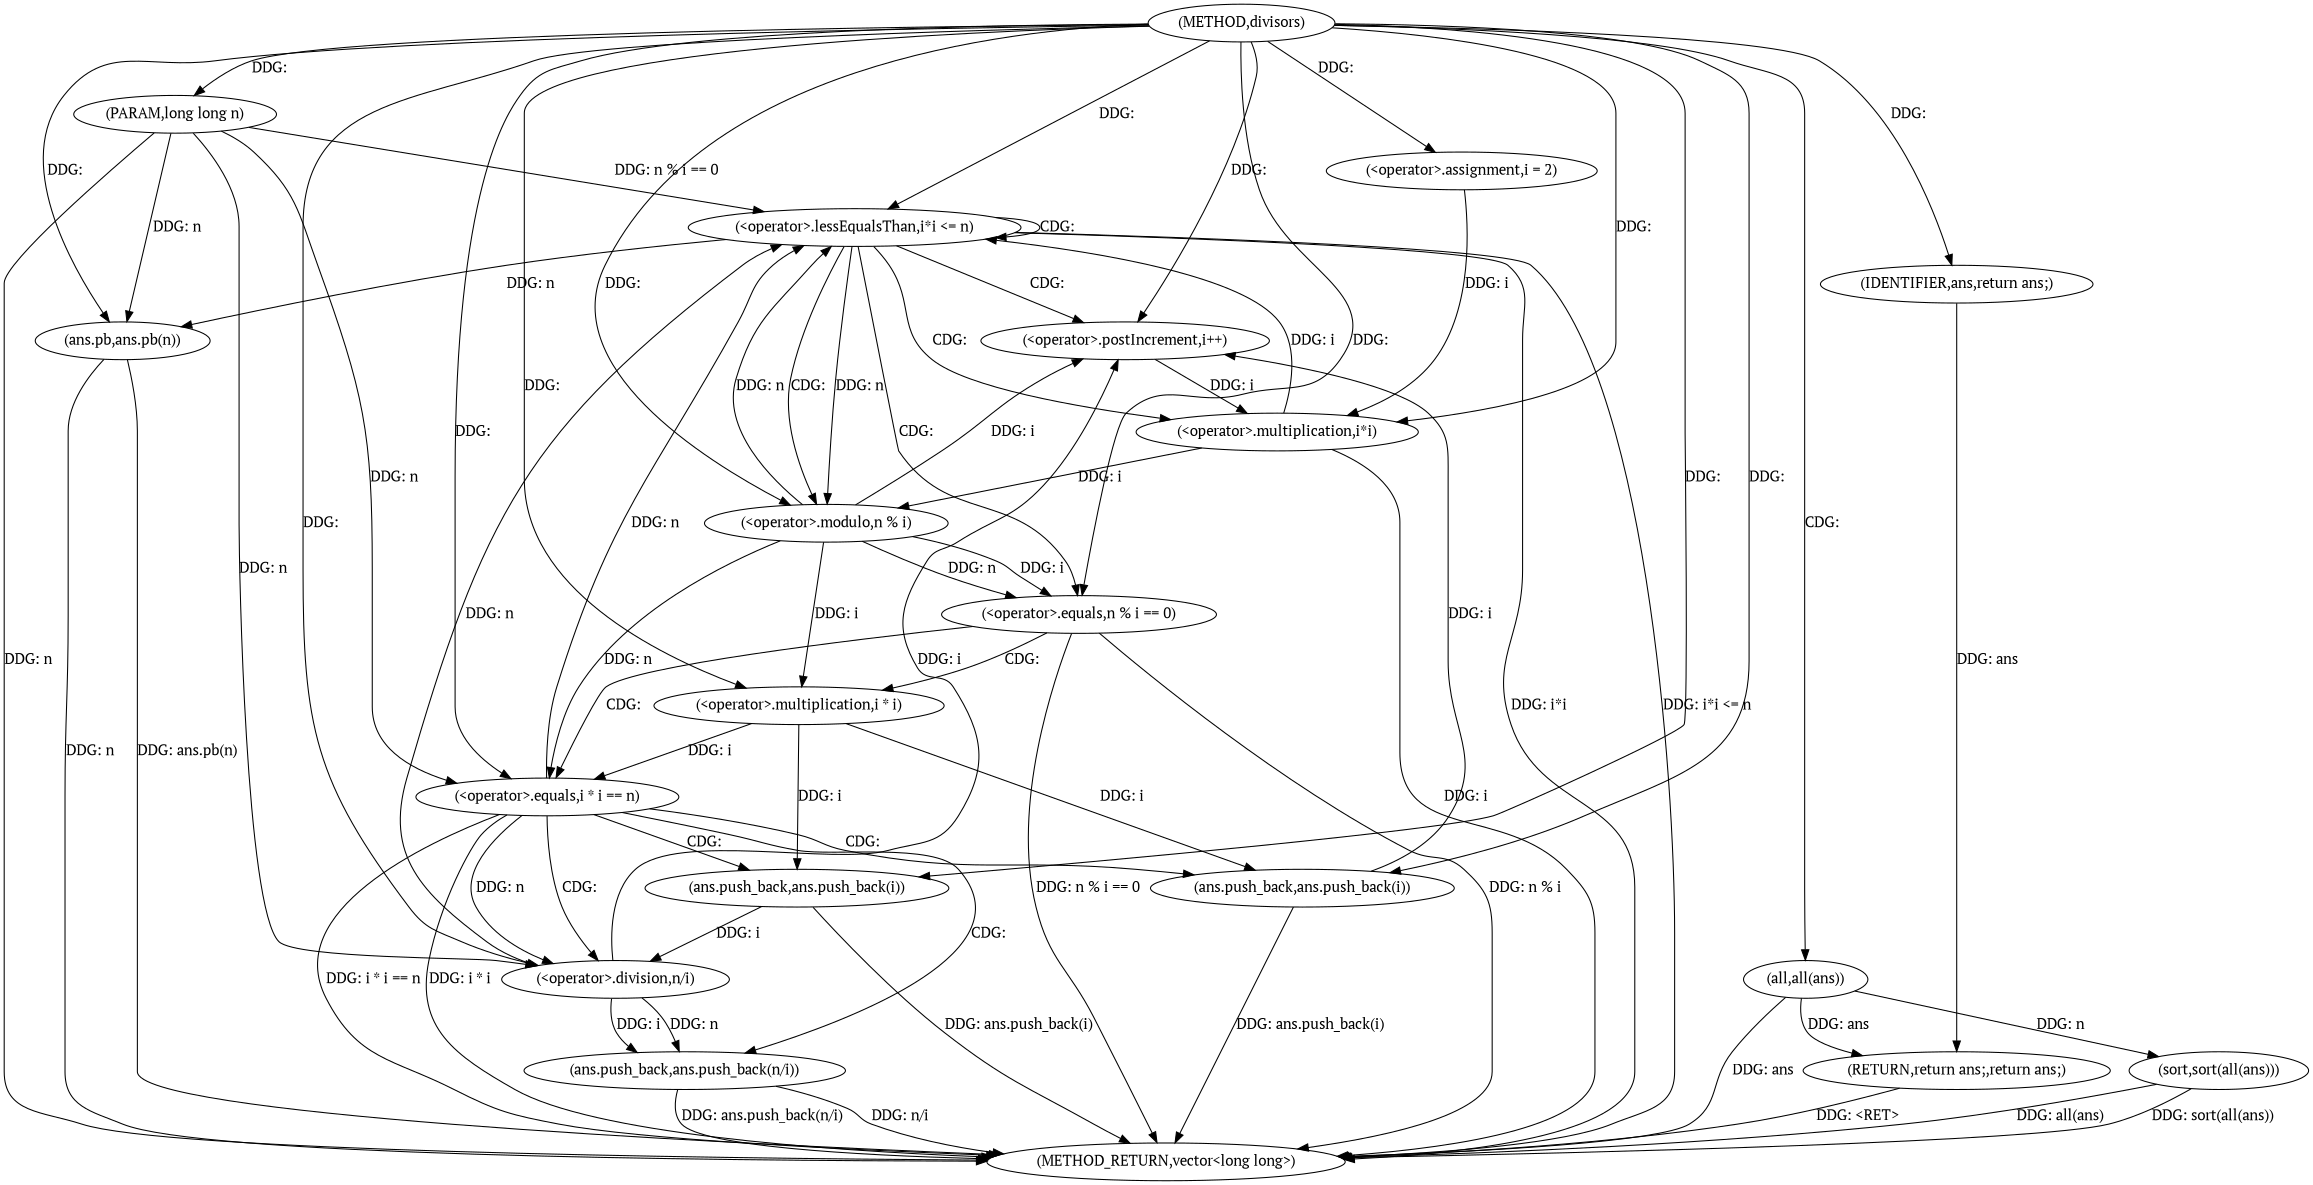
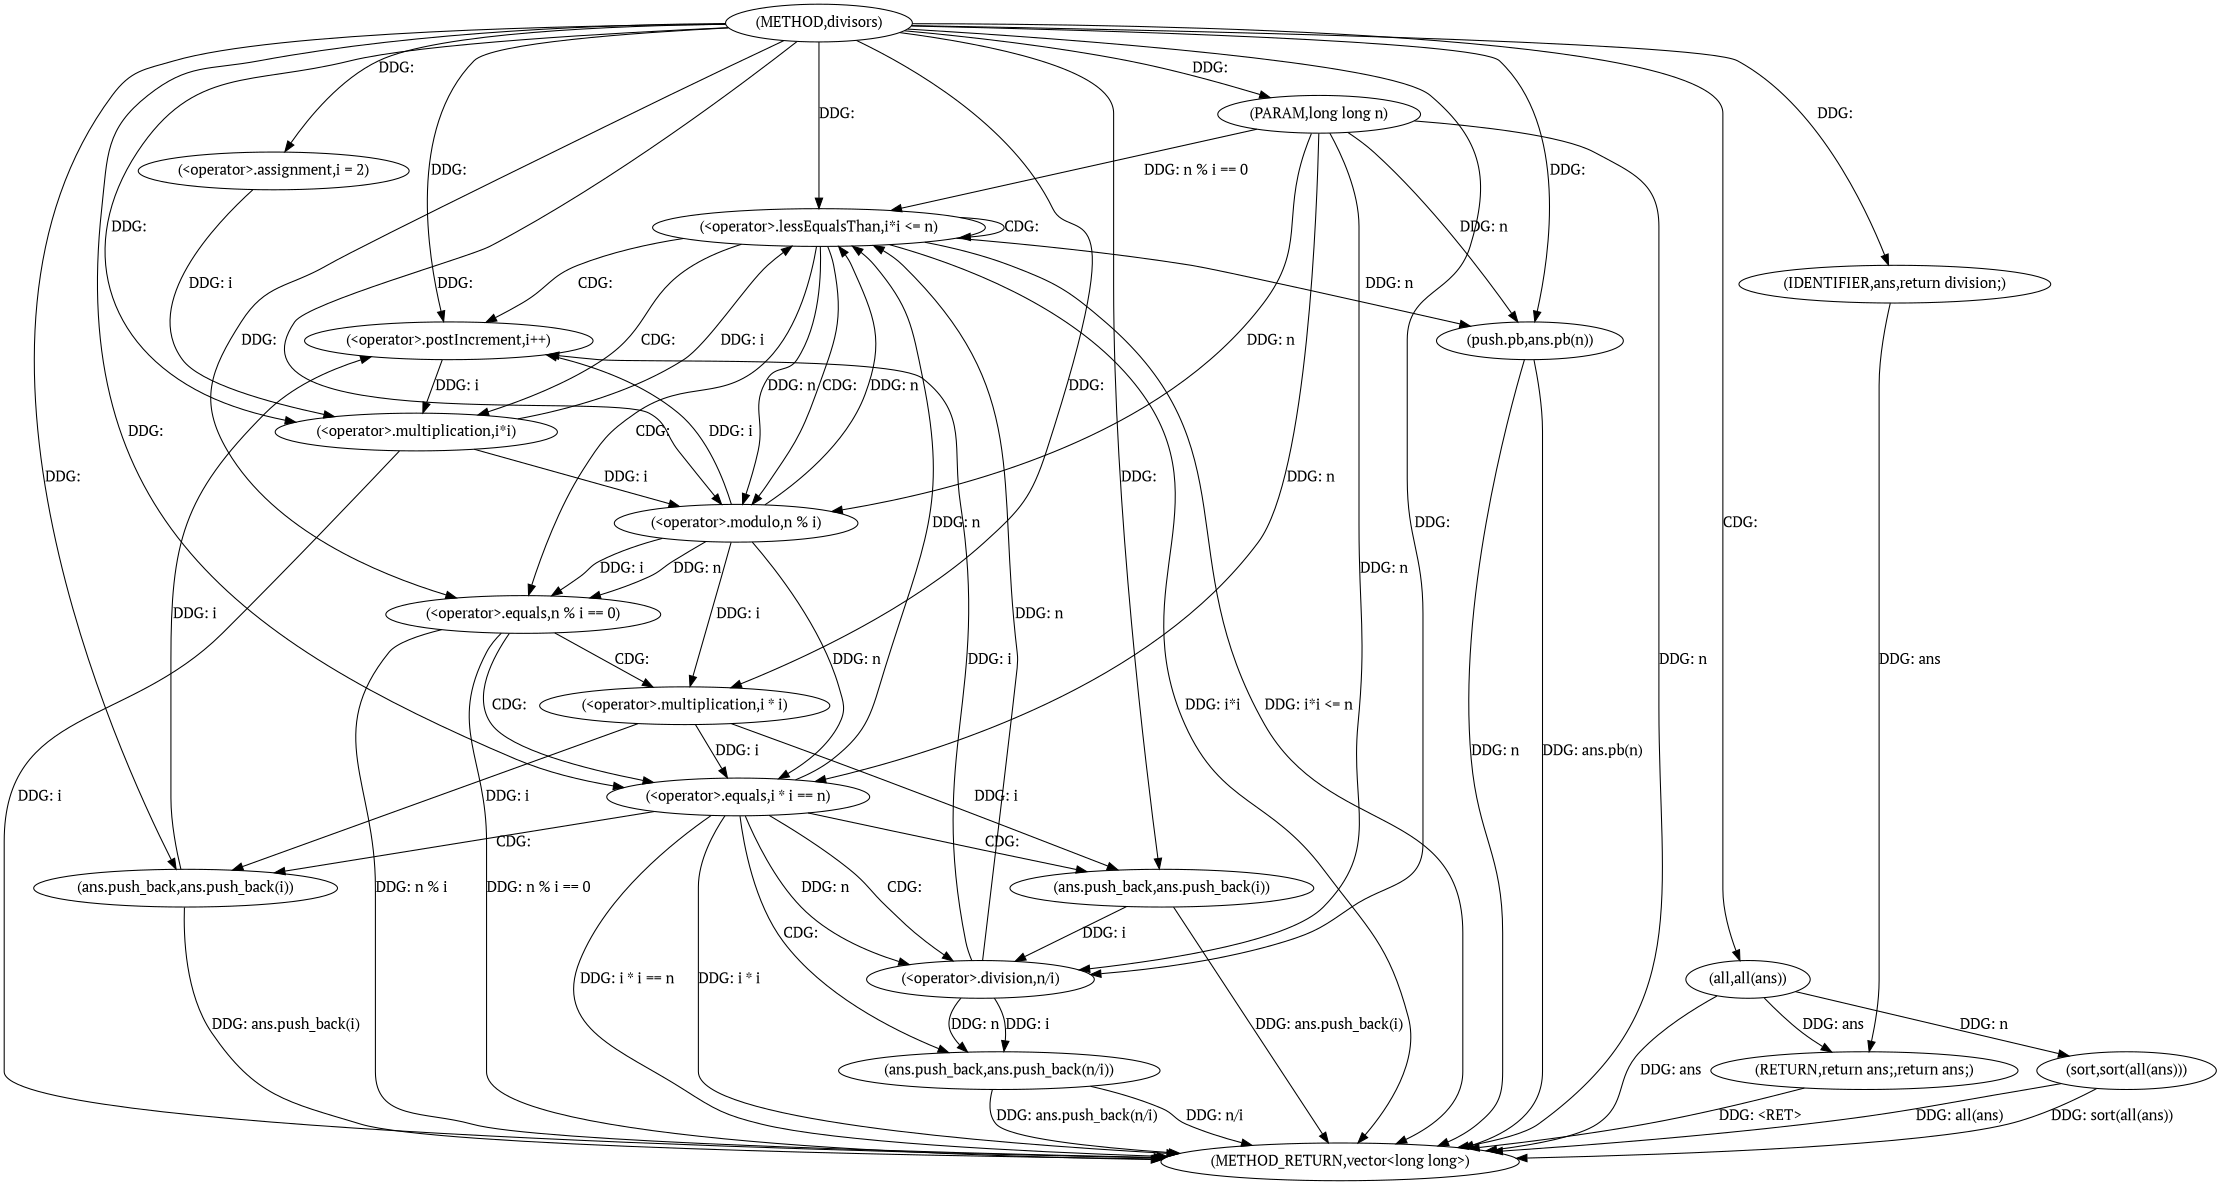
  digraph {
    fontname="PT Serif"
    node [fontname="PT Serif"]
    edge [fontname="PT Serif"]
    n1 [label="(METHOD,divisors)"]
    n2 [label="(PARAM,long long n)"]
-   n3 [label="(ans.pb,ans.pb(n))"]
+   n3 [label="(push.pb,ans.pb(n))"]
    n4 [label="(<operator>.assignment,i = 2)"]
    n5 [label="(<operator>.lessEqualsThan,i*i <= n)"]
    n6 [label="(<operator>.postIncrement,i++)"]
-   n7 [label="(IDENTIFIER,ans,return ans;)"]
+   n7 [label="(IDENTIFIER,ans,return division;)"]
    n8 [label="(all,all(ans))"]
    n9 [label="(<operator>.multiplication,i*i)"]
    n10 [label="(<operator>.equals,n % i == 0)"]
    n11 [label="(<operator>.modulo,n % i)"]
    n12 [label="(<operator>.equals,i * i == n)"]
    n13 [label="(ans.push_back,ans.push_back(i))"]
    n14 [label="(<operator>.multiplication,i * i)"]
    n15 [label="(ans.push_back,ans.push_back(i))"]
    n16 [label="(<operator>.division,n/i)"]
    n17 [label="(METHOD_RETURN,vector<long long>)"]
    n18 [label="(RETURN,return ans;,return ans;)"]
    n19 [label="(sort,sort(all(ans)))"]
    n20 [label="(ans.push_back,ans.push_back(n/i))"]
    n1 -> n2 [label="DDG: "]
    n1 -> n3 [label="DDG: "]
    n1 -> n4 [label="DDG: "]
    n1 -> n5 [label="DDG: "]
    n1 -> n6 [label="DDG: "]
    n1 -> n7 [label="DDG: "]
    n1 -> n8 [label="CDG: "]
    n1 -> n9 [label="DDG: "]
    n1 -> n10 [label="DDG: "]
    n1 -> n11 [label="DDG: "]
    n1 -> n12 [label="DDG: "]
    n1 -> n13 [label="DDG: "]
    n1 -> n14 [label="DDG: "]
    n1 -> n15 [label="DDG: "]
    n1 -> n16 [label="DDG: "]
    n2 -> n3 [label="DDG: n"]
    n2 -> n5 [label="DDG: n % i == 0"]
+   n2 -> n11 [label="DDG: n"]
    n2 -> n12 [label="DDG: n"]
    n2 -> n16 [label="DDG: n"]
    n2 -> n17 [label="DDG: n"]
    n3 -> n17 [label="DDG: n"]
    n3 -> n17 [label="DDG: ans.pb(n)"]
    n4 -> n9 [label="DDG: i"]
    n5 -> n3 [label="DDG: n"]
    n5 -> n5 [label="CDG: "]
    n5 -> n6 [label="CDG: "]
    n5 -> n9 [label="CDG: "]
    n5 -> n10 [label="CDG: "]
    n5 -> n11 [label="DDG: n"]
    n5 -> n11 [label="CDG: "]
    n5 -> n17 [label="DDG: i*i"]
    n5 -> n17 [label="DDG: i*i <= n"]
    n6 -> n9 [label="DDG: i"]
    n7 -> n18 [label="DDG: ans"]
    n8 -> n17 [label="DDG: ans"]
    n8 -> n18 [label="DDG: ans"]
    n8 -> n19 [label="DDG: n"]
    n9 -> n5 [label="DDG: i"]
    n9 -> n11 [label="DDG: i"]
    n9 -> n17 [label="DDG: i"]
    n10 -> n12 [label="CDG: "]
    n10 -> n14 [label="CDG: "]
    n10 -> n17 [label="DDG: n % i"]
    n10 -> n17 [label="DDG: n % i == 0"]
    n11 -> n5 [label="DDG: n"]
    n11 -> n6 [label="DDG: i"]
    n11 -> n10 [label="DDG: n"]
    n11 -> n10 [label="DDG: i"]
    n11 -> n12 [label="DDG: n"]
    n11 -> n14 [label="DDG: i"]
    n12 -> n5 [label="DDG: n"]
    n12 -> n13 [label="CDG: "]
    n12 -> n15 [label="CDG: "]
    n12 -> n16 [label="DDG: n"]
    n12 -> n16 [label="CDG: "]
    n12 -> n17 [label="DDG: i * i"]
    n12 -> n17 [label="DDG: i * i == n"]
    n12 -> n20 [label="CDG: "]
    n13 -> n6 [label="DDG: i"]
    n13 -> n17 [label="DDG: ans.push_back(i)"]
    n14 -> n12 [label="DDG: i"]
    n14 -> n13 [label="DDG: i"]
    n14 -> n15 [label="DDG: i"]
    n15 -> n16 [label="DDG: i"]
    n15 -> n17 [label="DDG: ans.push_back(i)"]
    n16 -> n5 [label="DDG: n"]
    n16 -> n6 [label="DDG: i"]
    n16 -> n20 [label="DDG: i"]
    n16 -> n20 [label="DDG: n"]
    n18 -> n17 [label="DDG: <RET>"]
    n19 -> n17 [label="DDG: all(ans)"]
    n19 -> n17 [label="DDG: sort(all(ans))"]
    n20 -> n17 [label="DDG: n/i"]
    n20 -> n17 [label="DDG: ans.push_back(n/i)"]
  }
